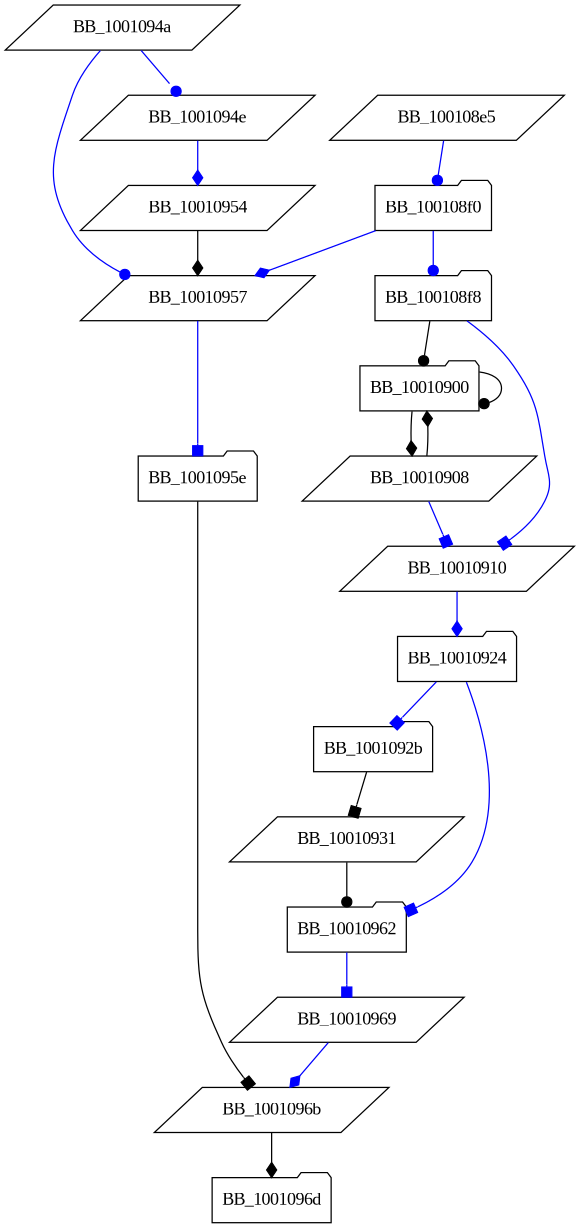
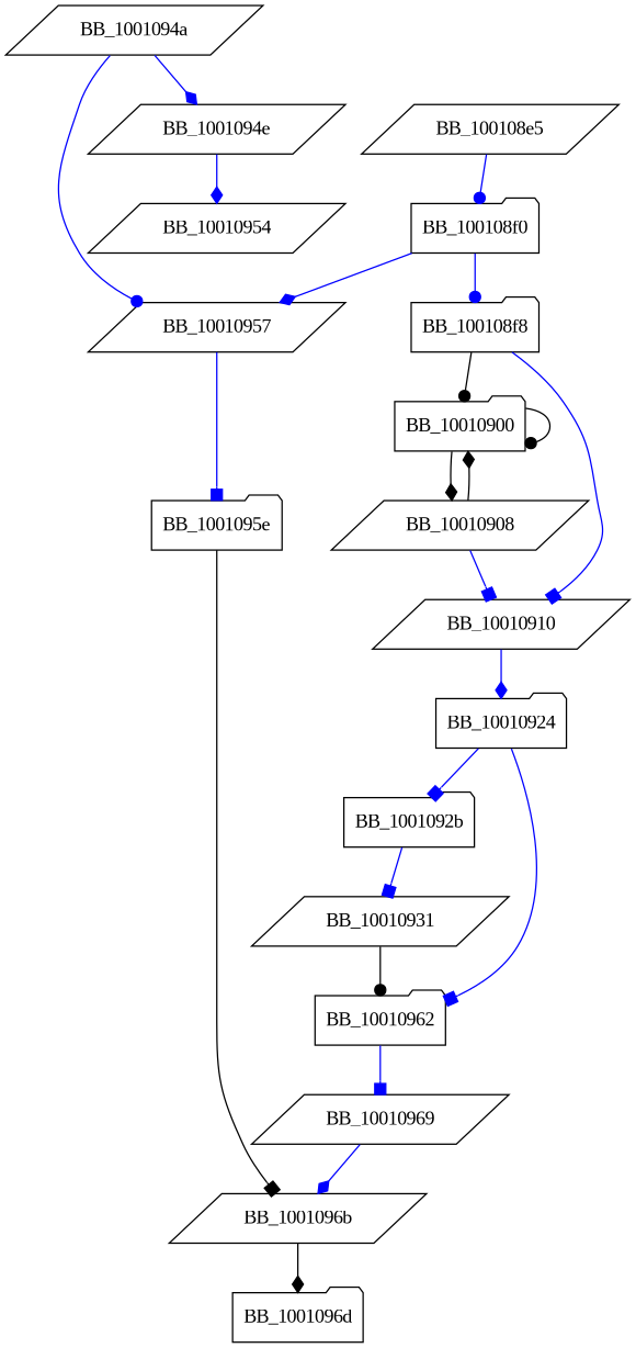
  digraph {
    fontname="Liberation Serif"
    node [fontname="Liberation Serif" shape=parallelogram]
    edge [arrowhead=diamond color=blue fontname="Liberation Serif"]
    BB_100108f0 [shape=folder]
    BB_100108e5
    BB_100108f8 [shape=folder]
    BB_10010957
    BB_10010900 [shape=folder]
    BB_10010910
    BB_1001096d [shape=folder]
    BB_10010908
    BB_10010924 [shape=folder]
    BB_1001092b [shape=folder]
    BB_10010962 [shape=folder]
    BB_10010931
    BB_10010969
    BB_1001096b
    BB_1001094a
    BB_1001094e
    BB_10010954
    BB_1001095e [shape=folder]
    BB_100108f0 -> BB_100108f8 [arrowhead=dot]
    BB_100108f0 -> BB_10010957
    BB_100108e5 -> BB_100108f0 [arrowhead=dot]
    BB_100108f8 -> BB_10010900 [arrowhead=dot color=black]
    BB_100108f8 -> BB_10010910 [arrowhead=box]
    BB_10010957 -> BB_1001095e [arrowhead=box]
    BB_10010900 -> BB_10010900 [arrowhead=dot color=black]
    BB_10010900 -> BB_10010908 [color=black]
    BB_10010910 -> BB_10010924
    BB_10010908 -> BB_10010900 [color=black]
    BB_10010908 -> BB_10010910 [arrowhead=box]
    BB_10010924 -> BB_1001092b [arrowhead=box]
    BB_10010924 -> BB_10010962 [arrowhead=box]
-   BB_1001092b -> BB_10010931 [arrowhead=box color=black]
+   BB_1001092b -> BB_10010931 [arrowhead=box]
    BB_10010962 -> BB_10010969 [arrowhead=box]
    BB_10010931 -> BB_10010962 [arrowhead=dot color=black]
    BB_10010969 -> BB_1001096b
    BB_1001096b -> BB_1001096d [color=black]
    BB_1001094a -> BB_10010957 [arrowhead=dot]
-   BB_1001094a -> BB_1001094e [arrowhead=dot]
+   BB_1001094a -> BB_1001094e
    BB_1001094e -> BB_10010954
-   BB_10010954 -> BB_10010957 [color=black]
    BB_1001095e -> BB_1001096b [arrowhead=box color=black]
  }
